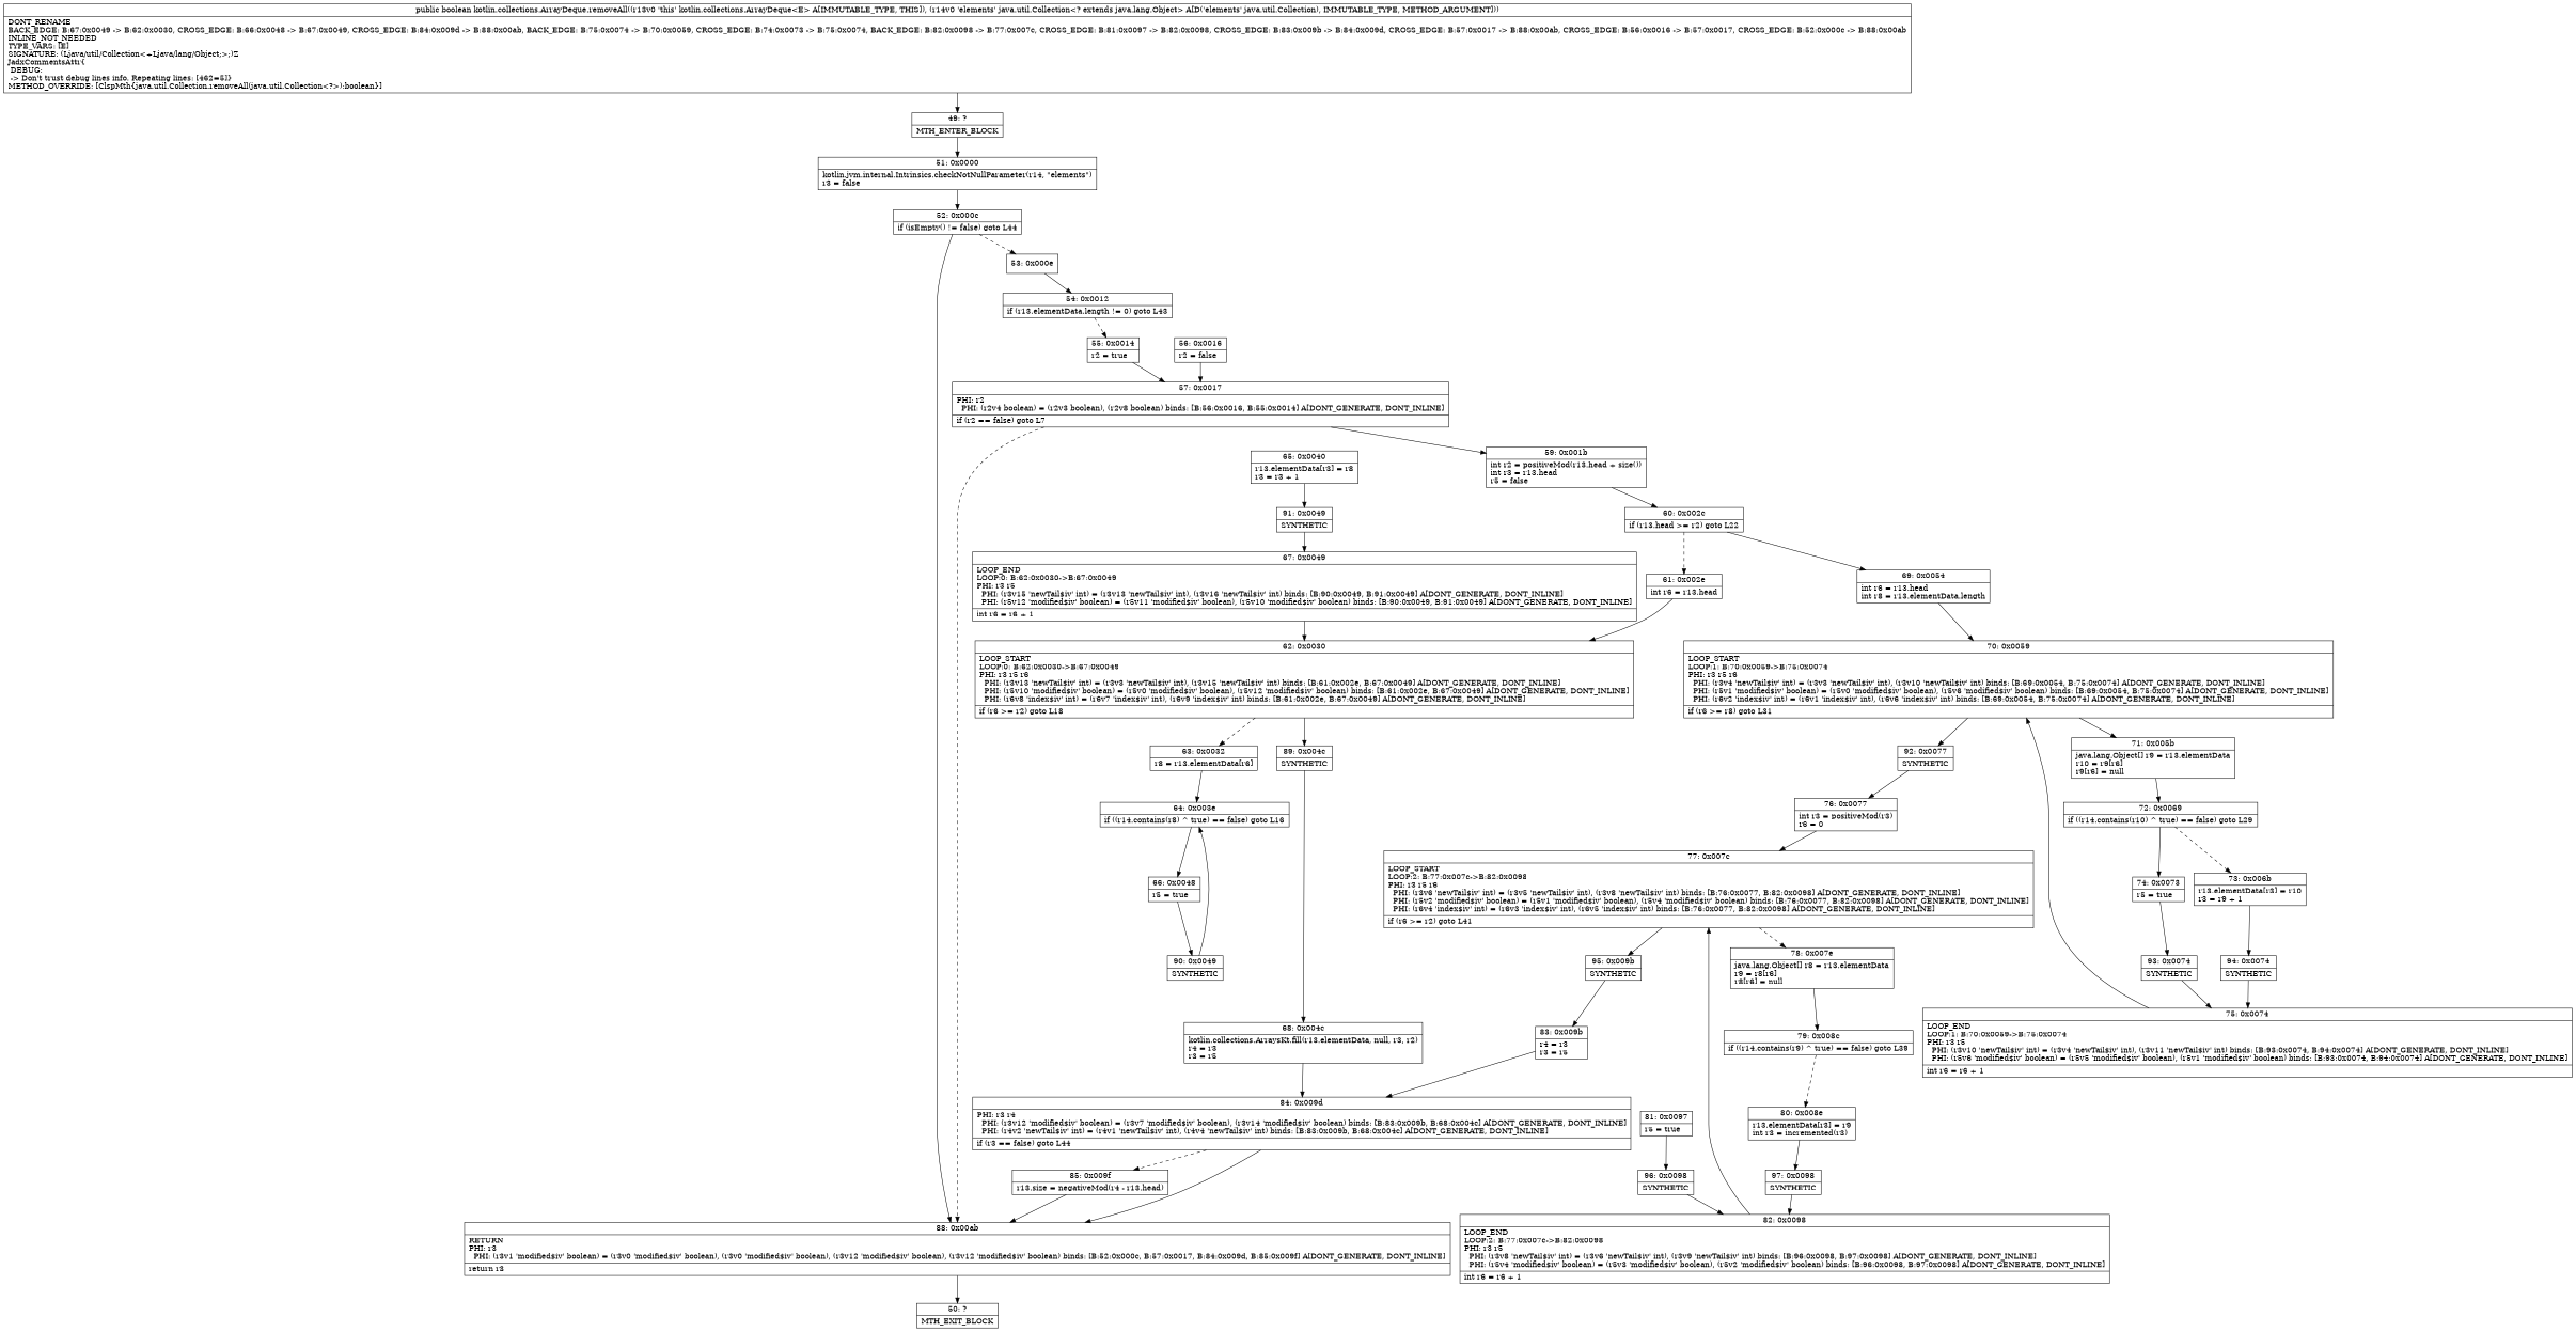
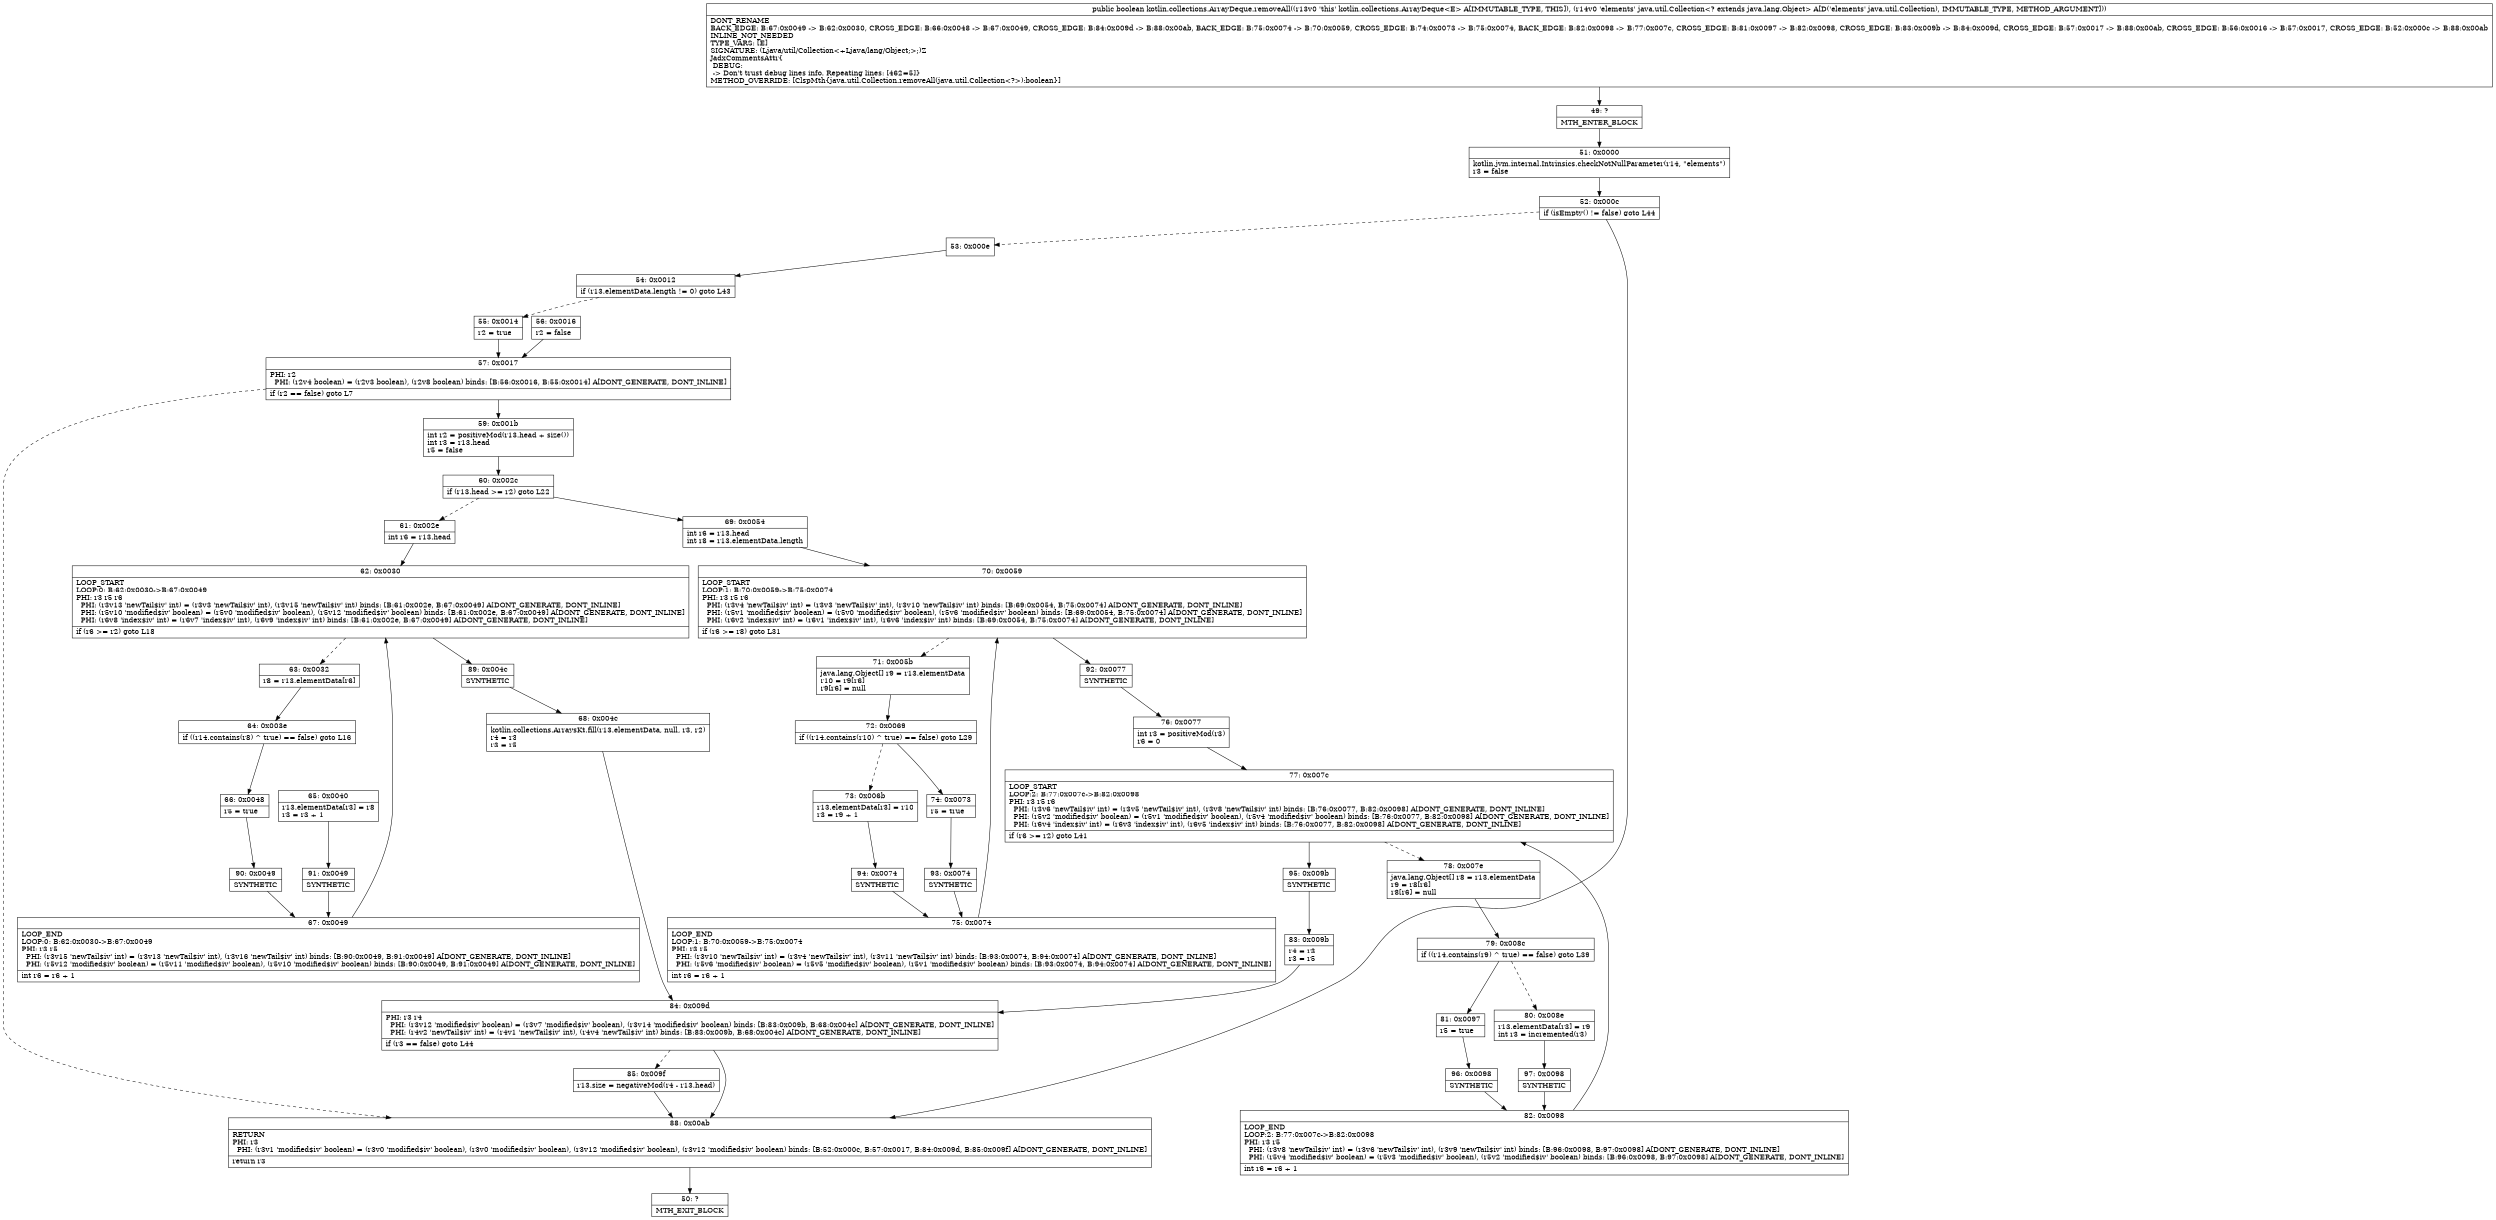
  digraph {
    node [shape=record]
    n1 [label="{49\:\ ?|MTH_ENTER_BLOCK\l}"]
    n2 [label="{51\:\ 0x0000|kotlin.jvm.internal.Intrinsics.checkNotNullParameter(r14, \"elements\")\lr3 = false\l}"]
    n3 [label="{52\:\ 0x000c|if (isEmpty() != false) goto L44\l}"]
    n4 [label="{53\:\ 0x000e}"]
    n5 [label="{88\:\ 0x00ab|RETURN\lPHI: r3 \l  PHI: (r3v1 'modified$iv' boolean) = (r3v0 'modified$iv' boolean), (r3v0 'modified$iv' boolean), (r3v12 'modified$iv' boolean), (r3v12 'modified$iv' boolean) binds: [B:52:0x000c, B:57:0x0017, B:84:0x009d, B:85:0x009f] A[DONT_GENERATE, DONT_INLINE]\l|return r3\l}"]
    n6 [label="{54\:\ 0x0012|if (r13.elementData.length != 0) goto L43\l}"]
    n7 [label="{50\:\ ?|MTH_EXIT_BLOCK\l}"]
    n8 [label="{55\:\ 0x0014|r2 = true\l}"]
    n9 [label="{57\:\ 0x0017|PHI: r2 \l  PHI: (r2v4 boolean) = (r2v3 boolean), (r2v8 boolean) binds: [B:56:0x0016, B:55:0x0014] A[DONT_GENERATE, DONT_INLINE]\l|if (r2 == false) goto L7\l}"]
    n10 [label="{56\:\ 0x0016|r2 = false\l}"]
    n11 [label="{59\:\ 0x001b|int r2 = positiveMod(r13.head + size())\lint r3 = r13.head\lr5 = false\l}"]
    n12 [label="{60\:\ 0x002c|if (r13.head \>= r2) goto L22\l}"]
    n13 [label="{61\:\ 0x002e|int r6 = r13.head\l}"]
    n14 [label="{69\:\ 0x0054|int r6 = r13.head\lint r8 = r13.elementData.length\l}"]
    n15 [label="{62\:\ 0x0030|LOOP_START\lLOOP:0: B:62:0x0030\-\>B:67:0x0049\lPHI: r3 r5 r6 \l  PHI: (r3v13 'newTail$iv' int) = (r3v3 'newTail$iv' int), (r3v15 'newTail$iv' int) binds: [B:61:0x002e, B:67:0x0049] A[DONT_GENERATE, DONT_INLINE]\l  PHI: (r5v10 'modified$iv' boolean) = (r5v0 'modified$iv' boolean), (r5v12 'modified$iv' boolean) binds: [B:61:0x002e, B:67:0x0049] A[DONT_GENERATE, DONT_INLINE]\l  PHI: (r6v8 'index$iv' int) = (r6v7 'index$iv' int), (r6v9 'index$iv' int) binds: [B:61:0x002e, B:67:0x0049] A[DONT_GENERATE, DONT_INLINE]\l|if (r6 \>= r2) goto L18\l}"]
    n16 [label="{70\:\ 0x0059|LOOP_START\lLOOP:1: B:70:0x0059\-\>B:75:0x0074\lPHI: r3 r5 r6 \l  PHI: (r3v4 'newTail$iv' int) = (r3v3 'newTail$iv' int), (r3v10 'newTail$iv' int) binds: [B:69:0x0054, B:75:0x0074] A[DONT_GENERATE, DONT_INLINE]\l  PHI: (r5v1 'modified$iv' boolean) = (r5v0 'modified$iv' boolean), (r5v6 'modified$iv' boolean) binds: [B:69:0x0054, B:75:0x0074] A[DONT_GENERATE, DONT_INLINE]\l  PHI: (r6v2 'index$iv' int) = (r6v1 'index$iv' int), (r6v6 'index$iv' int) binds: [B:69:0x0054, B:75:0x0074] A[DONT_GENERATE, DONT_INLINE]\l|if (r6 \>= r8) goto L31\l}"]
    n17 [label="{63\:\ 0x0032|r8 = r13.elementData[r6]\l}"]
    n18 [label="{89\:\ 0x004c|SYNTHETIC\l}"]
    n19 [label="{64\:\ 0x003e|if ((r14.contains(r8) ^ true) == false) goto L16\l}"]
    n20 [label="{68\:\ 0x004c|kotlin.collections.ArraysKt.fill(r13.elementData, null, r3, r2)\lr4 = r3\lr3 = r5\l}"]
    n21 [label="{66\:\ 0x0048|r5 = true\l}"]
    n22 [label="{65\:\ 0x0040|r13.elementData[r3] = r8\lr3 = r3 + 1\l}"]
    n23 [label="{91\:\ 0x0049|SYNTHETIC\l}"]
    n24 [label="{90\:\ 0x0049|SYNTHETIC\l}"]
    n25 [label="{67\:\ 0x0049|LOOP_END\lLOOP:0: B:62:0x0030\-\>B:67:0x0049\lPHI: r3 r5 \l  PHI: (r3v15 'newTail$iv' int) = (r3v13 'newTail$iv' int), (r3v16 'newTail$iv' int) binds: [B:90:0x0049, B:91:0x0049] A[DONT_GENERATE, DONT_INLINE]\l  PHI: (r5v12 'modified$iv' boolean) = (r5v11 'modified$iv' boolean), (r5v10 'modified$iv' boolean) binds: [B:90:0x0049, B:91:0x0049] A[DONT_GENERATE, DONT_INLINE]\l|int r6 = r6 + 1\l}"]
    n26 [label="{84\:\ 0x009d|PHI: r3 r4 \l  PHI: (r3v12 'modified$iv' boolean) = (r3v7 'modified$iv' boolean), (r3v14 'modified$iv' boolean) binds: [B:83:0x009b, B:68:0x004c] A[DONT_GENERATE, DONT_INLINE]\l  PHI: (r4v2 'newTail$iv' int) = (r4v1 'newTail$iv' int), (r4v4 'newTail$iv' int) binds: [B:83:0x009b, B:68:0x004c] A[DONT_GENERATE, DONT_INLINE]\l|if (r3 == false) goto L44\l}"]
    n27 [label="{85\:\ 0x009f|r13.size = negativeMod(r4 \- r13.head)\l}"]
    n28 [label="{71\:\ 0x005b|java.lang.Object[] r9 = r13.elementData\lr10 = r9[r6]\lr9[r6] = null\l}"]
    n29 [label="{92\:\ 0x0077|SYNTHETIC\l}"]
    n30 [label="{72\:\ 0x0069|if ((r14.contains(r10) ^ true) == false) goto L29\l}"]
    n31 [label="{76\:\ 0x0077|int r3 = positiveMod(r3)\lr6 = 0\l}"]
    n32 [label="{73\:\ 0x006b|r13.elementData[r3] = r10\lr3 = r9 + 1\l}"]
    n33 [label="{74\:\ 0x0073|r5 = true\l}"]
    n34 [label="{94\:\ 0x0074|SYNTHETIC\l}"]
    n35 [label="{93\:\ 0x0074|SYNTHETIC\l}"]
    n36 [label="{75\:\ 0x0074|LOOP_END\lLOOP:1: B:70:0x0059\-\>B:75:0x0074\lPHI: r3 r5 \l  PHI: (r3v10 'newTail$iv' int) = (r3v4 'newTail$iv' int), (r3v11 'newTail$iv' int) binds: [B:93:0x0074, B:94:0x0074] A[DONT_GENERATE, DONT_INLINE]\l  PHI: (r5v6 'modified$iv' boolean) = (r5v5 'modified$iv' boolean), (r5v1 'modified$iv' boolean) binds: [B:93:0x0074, B:94:0x0074] A[DONT_GENERATE, DONT_INLINE]\l|int r6 = r6 + 1\l}"]
    n37 [label="{77\:\ 0x007c|LOOP_START\lLOOP:2: B:77:0x007c\-\>B:82:0x0098\lPHI: r3 r5 r6 \l  PHI: (r3v6 'newTail$iv' int) = (r3v5 'newTail$iv' int), (r3v8 'newTail$iv' int) binds: [B:76:0x0077, B:82:0x0098] A[DONT_GENERATE, DONT_INLINE]\l  PHI: (r5v2 'modified$iv' boolean) = (r5v1 'modified$iv' boolean), (r5v4 'modified$iv' boolean) binds: [B:76:0x0077, B:82:0x0098] A[DONT_GENERATE, DONT_INLINE]\l  PHI: (r6v4 'index$iv' int) = (r6v3 'index$iv' int), (r6v5 'index$iv' int) binds: [B:76:0x0077, B:82:0x0098] A[DONT_GENERATE, DONT_INLINE]\l|if (r6 \>= r2) goto L41\l}"]
    n38 [label="{78\:\ 0x007e|java.lang.Object[] r8 = r13.elementData\lr9 = r8[r6]\lr8[r6] = null\l}"]
    n39 [label="{95\:\ 0x009b|SYNTHETIC\l}"]
    n40 [label="{79\:\ 0x008c|if ((r14.contains(r9) ^ true) == false) goto L39\l}"]
    n41 [label="{83\:\ 0x009b|r4 = r3\lr3 = r5\l}"]
    n42 [label="{80\:\ 0x008e|r13.elementData[r3] = r9\lint r3 = incremented(r3)\l}"]
    n43 [label="{81\:\ 0x0097|r5 = true\l}"]
    n44 [label="{97\:\ 0x0098|SYNTHETIC\l}"]
    n45 [label="{96\:\ 0x0098|SYNTHETIC\l}"]
    n46 [label="{82\:\ 0x0098|LOOP_END\lLOOP:2: B:77:0x007c\-\>B:82:0x0098\lPHI: r3 r5 \l  PHI: (r3v8 'newTail$iv' int) = (r3v6 'newTail$iv' int), (r3v9 'newTail$iv' int) binds: [B:96:0x0098, B:97:0x0098] A[DONT_GENERATE, DONT_INLINE]\l  PHI: (r5v4 'modified$iv' boolean) = (r5v3 'modified$iv' boolean), (r5v2 'modified$iv' boolean) binds: [B:96:0x0098, B:97:0x0098] A[DONT_GENERATE, DONT_INLINE]\l|int r6 = r6 + 1\l}"]
    n47 [label="{public boolean kotlin.collections.ArrayDeque.removeAll((r13v0 'this' kotlin.collections.ArrayDeque\<E\> A[IMMUTABLE_TYPE, THIS]), (r14v0 'elements' java.util.Collection\<? extends java.lang.Object\> A[D('elements' java.util.Collection), IMMUTABLE_TYPE, METHOD_ARGUMENT]))  | DONT_RENAME\lBACK_EDGE: B:67:0x0049 \-\> B:62:0x0030, CROSS_EDGE: B:66:0x0048 \-\> B:67:0x0049, CROSS_EDGE: B:84:0x009d \-\> B:88:0x00ab, BACK_EDGE: B:75:0x0074 \-\> B:70:0x0059, CROSS_EDGE: B:74:0x0073 \-\> B:75:0x0074, BACK_EDGE: B:82:0x0098 \-\> B:77:0x007c, CROSS_EDGE: B:81:0x0097 \-\> B:82:0x0098, CROSS_EDGE: B:83:0x009b \-\> B:84:0x009d, CROSS_EDGE: B:57:0x0017 \-\> B:88:0x00ab, CROSS_EDGE: B:56:0x0016 \-\> B:57:0x0017, CROSS_EDGE: B:52:0x000c \-\> B:88:0x00ab\lINLINE_NOT_NEEDED\lTYPE_VARS: [E]\lSIGNATURE: (Ljava\/util\/Collection\<+Ljava\/lang\/Object;\>;)Z\lJadxCommentsAttr\{\l DEBUG: \l \-\> Don't trust debug lines info. Repeating lines: [462=5]\}\lMETHOD_OVERRIDE: [ClspMth\{java.util.Collection.removeAll(java.util.Collection\<?\>):boolean\}]\l}"]
    n1 -> n2
    n2 -> n3
    n3 -> n4 [style=dashed]
    n3 -> n5
    n4 -> n6
    n5 -> n7
    n6 -> n8 [style=dashed]
    n8 -> n9
    n9 -> n5 [style=dashed]
    n9 -> n11
    n10 -> n9
    n11 -> n12
    n12 -> n13 [style=dashed]
    n12 -> n14
    n13 -> n15
    n14 -> n16
    n15 -> n17 [style=dashed]
    n15 -> n18
-   n16 -> n28 [style=solid]
+   n16 -> n28 [style=dashed]
    n16 -> n29
    n17 -> n19
    n18 -> n20
    n19 -> n21
    n20 -> n26
    n21 -> n24
    n22 -> n23
    n23 -> n25
-   n24 -> n19
+   n24 -> n25
    n25 -> n15
    n26 -> n5
    n26 -> n27 [style=dashed]
    n27 -> n5
    n28 -> n30
    n29 -> n31
    n30 -> n32 [style=dashed]
    n30 -> n33
    n31 -> n37
    n32 -> n34
    n33 -> n35
    n34 -> n36
    n35 -> n36
    n36 -> n16
    n37 -> n38 [style=dashed]
    n37 -> n39
    n38 -> n40
    n39 -> n41
    n40 -> n42 [style=dashed]
+   n40 -> n43
    n41 -> n26
    n42 -> n44
    n43 -> n45
    n44 -> n46
    n45 -> n46
    n46 -> n37
    n47 -> n1
  }
